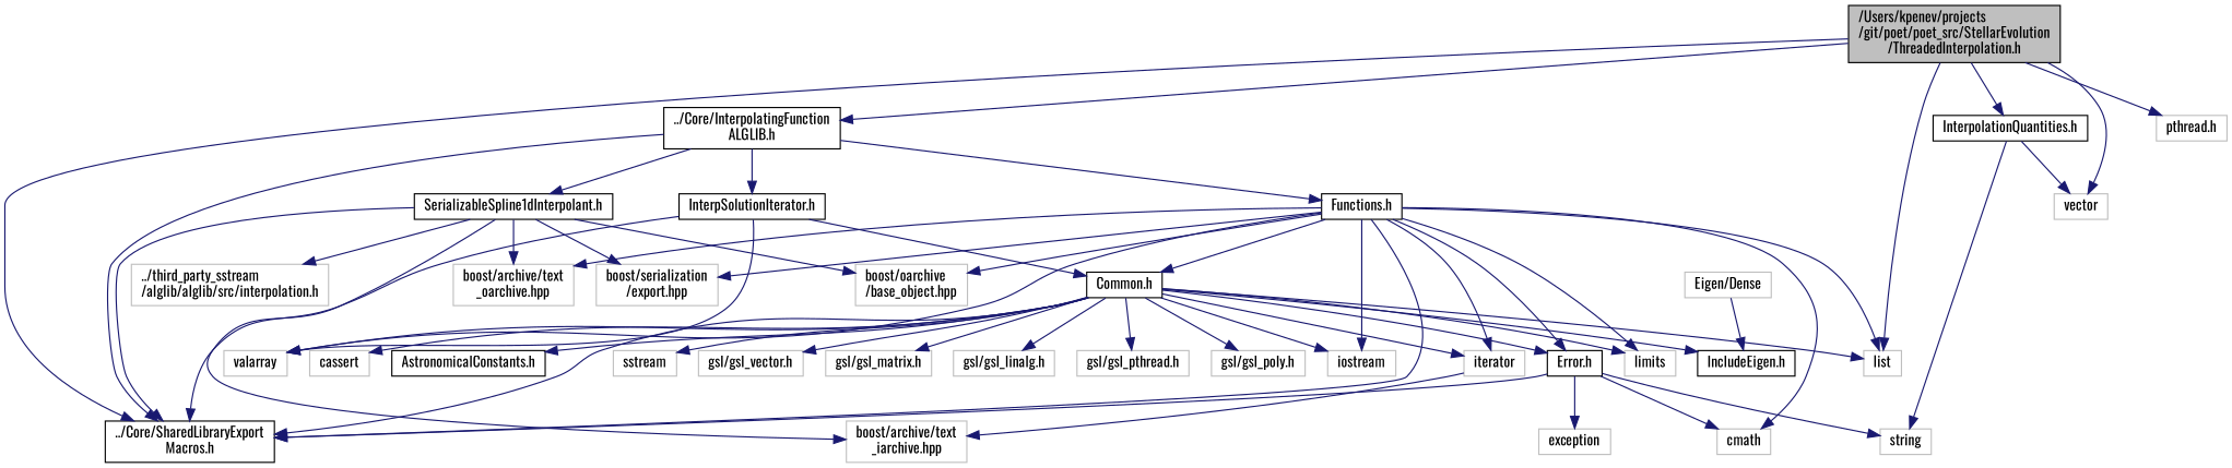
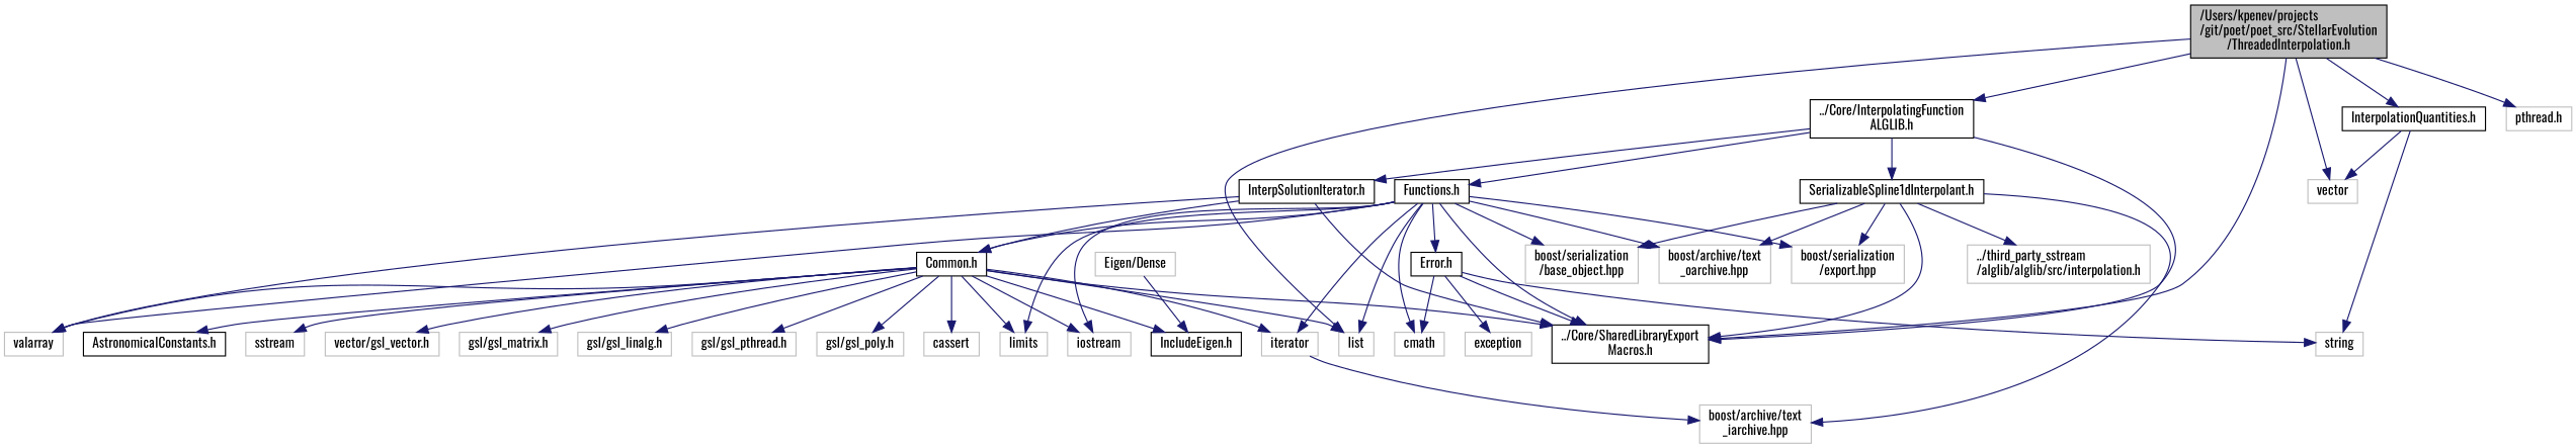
  digraph {
    fontname=Oswald
    node [color=grey75 fillcolor=white fontname=Oswald fontsize=12 shape=record style=filled]
    edge [color=midnightblue fontname=Oswald fontsize=12 labelfontname=Helvetica labelfontsize=12 style=solid]
    n1 [color=black fillcolor=grey75 fontcolor=black height=0.2 label="/Users/kpenev/projects\l/git/poet/poet_src/StellarEvolution\l/ThreadedInterpolation.h" width=0.4]
    n2 [color=black height=0.2 label="../Core/SharedLibraryExport\lMacros.h" width=0.4]
    n3 [color=black height=0.2 label="InterpolationQuantities.h" width=0.4]
    n4 [height=0.2 label=vector width=0.4]
    n5 [color=black height=0.2 label="../Core/InterpolatingFunction\lALGLIB.h" width=0.4]
    n6 [height=0.2 label=list width=0.4]
    n7 [height=0.2 label="pthread.h" width=0.4]
    n8 [height=0.2 label=string width=0.4]
    n9 [color=black height=0.2 label="Functions.h" width=0.4]
    n10 [color=black height=0.2 label="SerializableSpline1dInterpolant.h" width=0.4]
    n11 [color=black height=0.2 label="InterpSolutionIterator.h" width=0.4]
    n12 [color=black height=0.2 label="Common.h" width=0.4]
    n13 [height=0.2 label=valarray width=0.4]
    n14 [height=0.2 label=limits width=0.4]
    n15 [height=0.2 label=iostream width=0.4]
    n16 [height=0.2 label=iterator width=0.4]
    n17 [color=black height=0.2 label="Error.h" width=0.4]
    n18 [height=0.2 label=cmath width=0.4]
-   n19 [height=0.2 label="boost/oarchive\l/base_object.hpp" width=0.4]
+   n19 [height=0.2 label="boost/serialization\l/base_object.hpp" width=0.4]
    n20 [height=0.2 label="boost/archive/text\l_oarchive.hpp" width=0.4]
    n21 [height=0.2 label="boost/serialization\l/export.hpp" width=0.4]
    n22 [height=0.2 label="boost/archive/text\l_iarchive.hpp" width=0.4]
    n23 [height=0.2 label="../third_party_sstream\l/alglib/alglib/src/interpolation.h" width=0.4]
    n24 [height=0.2 label=sstream width=0.4]
-   n25 [height=0.2 label="gsl/gsl_vector.h" width=0.4]
+   n25 [height=0.2 label="vector/gsl_vector.h" width=0.4]
    n26 [height=0.2 label="gsl/gsl_matrix.h" width=0.4]
    n27 [height=0.2 label="gsl/gsl_linalg.h" width=0.4]
    n28 [height=0.2 label="gsl/gsl_pthread.h" width=0.4]
    n29 [height=0.2 label="gsl/gsl_poly.h" width=0.4]
    n30 [height=0.2 label=cassert width=0.4]
    n31 [color=black height=0.2 label="AstronomicalConstants.h" width=0.4]
    n32 [color=black height=0.2 label="IncludeEigen.h" width=0.4]
    n33 [height=0.2 label=exception width=0.4]
    n34 [height=0.2 label="Eigen/Dense" width=0.4]
    n1 -> n2
    n1 -> n3
    n1 -> n4
    n1 -> n5
    n1 -> n6
    n1 -> n7
    n3 -> n4
    n3 -> n8
    n5 -> n2
    n5 -> n9
    n5 -> n10
    n5 -> n11
    n9 -> n2
    n9 -> n6
    n9 -> n12
    n9 -> n13
    n9 -> n14
    n9 -> n15
    n9 -> n16
    n9 -> n17
    n9 -> n18
    n9 -> n19
    n9 -> n20
    n9 -> n21
    n10 -> n2
    n10 -> n19
    n10 -> n20
    n10 -> n21
    n10 -> n22
    n10 -> n23
    n11 -> n2
    n11 -> n12
    n11 -> n13
    n12 -> n2
    n12 -> n6
    n12 -> n13
    n12 -> n14
    n12 -> n15
    n12 -> n16
-   n12 -> n17
    n12 -> n24
    n12 -> n25
    n12 -> n26
    n12 -> n27
    n12 -> n28
    n12 -> n29
    n12 -> n30
    n12 -> n31
    n12 -> n32
    n16 -> n22
    n17 -> n2
    n17 -> n8
    n17 -> n18
    n17 -> n33
    n34 -> n32
  }
